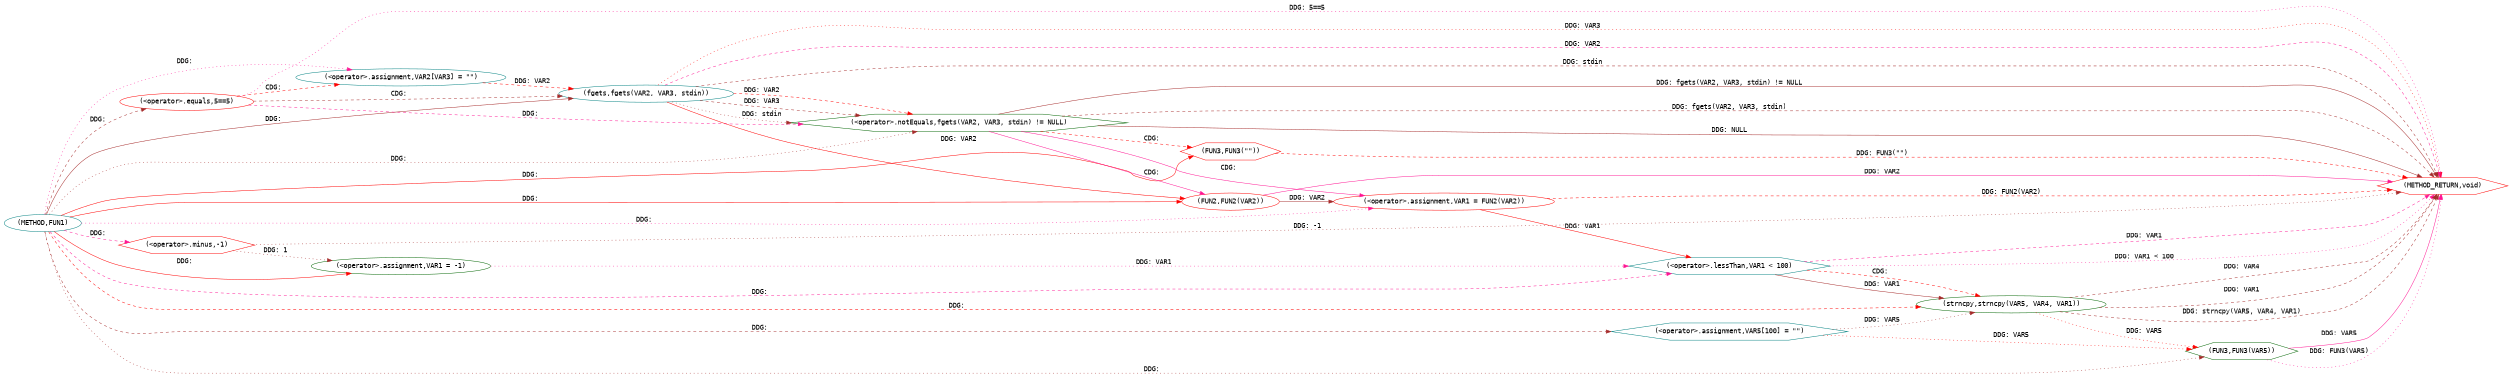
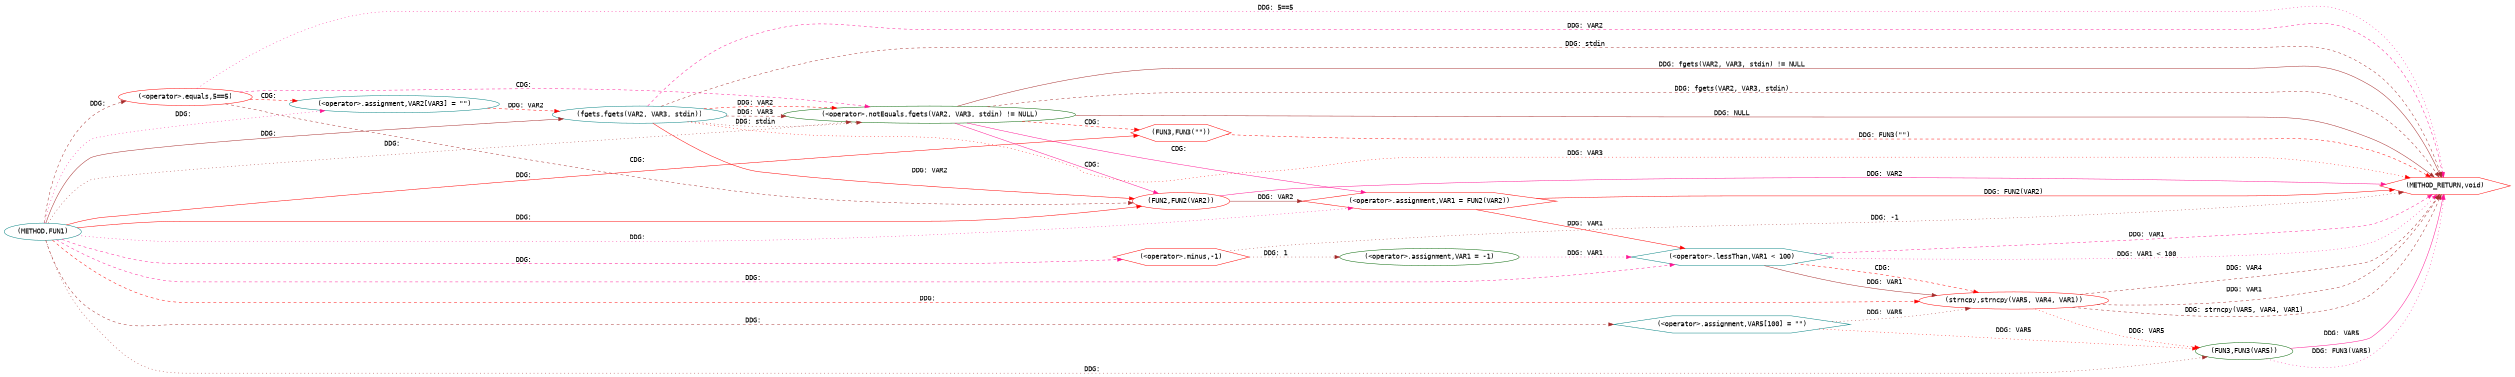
  digraph {
    fontname="DejaVu Sans Mono"
    rankdir=LR
    node [color=red fontname="DejaVu Sans Mono" shape=ellipse]
    edge [color=brown fontname="DejaVu Sans Mono" style=dashed]
    n1 [color=teal label="(METHOD,FUN1)"]
    n2 [color=darkgreen label="(<operator>.assignment,VAR1 = -1)"]
    n3 [label="(<operator>.minus,-1)" shape=hexagon]
    n4 [label="(<operator>.equals,5==5)"]
    n5 [color=teal label="(<operator>.assignment,VAR2[VAR3] = \"\")"]
-   n6 [color=darkgreen label="(<operator>.notEquals,fgets(VAR2, VAR3, stdin) != NULL)" shape=hexagon]
+   n6 [color=darkgreen label="(<operator>.notEquals,fgets(VAR2, VAR3, stdin) != NULL)"]
    n7 [color=teal label="(fgets,fgets(VAR2, VAR3, stdin))"]
-   n8 [label="(<operator>.assignment,VAR1 = FUN2(VAR2))"]
+   n8 [label="(<operator>.assignment,VAR1 = FUN2(VAR2))" shape=hexagon]
    n9 [label="(FUN2,FUN2(VAR2))"]
    n10 [label="(FUN3,FUN3(\"\"))" shape=hexagon]
    n11 [color=teal label="(<operator>.assignment,VAR5[100] = \"\")" shape=hexagon]
    n12 [color=teal label="(<operator>.lessThan,VAR1 < 100)" shape=hexagon]
-   n13 [color=darkgreen label="(strncpy,strncpy(VAR5, VAR4, VAR1))"]
-   n14 [color=darkgreen label="(FUN3,FUN3(VAR5))" shape=hexagon]
+   n13 [label="(strncpy,strncpy(VAR5, VAR4, VAR1))"]
+   n14 [color=darkgreen label="(FUN3,FUN3(VAR5))"]
    n15 [label="(METHOD_RETURN,void)" shape=hexagon]
-   n1 -> n2 [color=red label="DDG: " style=solid]
    n1 -> n3 [color=deeppink label="DDG: "]
    n1 -> n4 [label="DDG: "]
    n1 -> n5 [color=deeppink label="DDG: " style=dotted]
    n1 -> n6 [label="DDG: " style=dotted]
    n1 -> n7 [label="DDG: " style=solid]
    n1 -> n8 [color=deeppink label="DDG: " style=dotted]
    n1 -> n9 [color=red label="DDG: " style=solid]
    n1 -> n10 [color=red label="DDG: " style=solid]
    n1 -> n11 [label="DDG: "]
    n1 -> n12 [color=deeppink label="DDG: "]
    n1 -> n13 [color=red label="DDG: "]
    n1 -> n14 [label="DDG: " style=dotted]
    n2 -> n12 [color=deeppink label="DDG: VAR1" style=dotted]
    n3 -> n2 [label="DDG: 1" style=dotted]
    n3 -> n15 [label="DDG: -1" style=dotted]
    n4 -> n5 [color=red label="CDG: "]
-   n4 -> n6 [color=deeppink label="DDG: "]
-   n4 -> n7 [label="CDG: "]
+   n4 -> n6 [color=deeppink label="CDG: "]
+   n4 -> n9 [label="CDG: "]
    n4 -> n15 [color=deeppink label="DDG: 5==5" style=dotted]
    n5 -> n7 [color=red label="DDG: VAR2"]
    n6 -> n8 [color=deeppink label="CDG: " style=solid]
    n6 -> n9 [color=deeppink label="CDG: " style=solid]
    n6 -> n10 [color=red label="CDG: "]
    n6 -> n15 [label="DDG: fgets(VAR2, VAR3, stdin) != NULL" style=solid]
    n6 -> n15 [label="DDG: fgets(VAR2, VAR3, stdin)"]
    n6 -> n15 [label="DDG: NULL" style=solid]
    n7 -> n6 [color=red label="DDG: VAR2"]
    n7 -> n6 [label="DDG: VAR3"]
    n7 -> n6 [label="DDG: stdin" style=dotted]
    n7 -> n9 [color=red label="DDG: VAR2" style=solid]
    n7 -> n15 [color=red label="DDG: VAR3" style=dotted]
    n7 -> n15 [color=deeppink label="DDG: VAR2"]
    n7 -> n15 [label="DDG: stdin"]
    n8 -> n12 [color=red label="DDG: VAR1" style=solid]
-   n8 -> n15 [color=red label="DDG: FUN2(VAR2)"]
+   n8 -> n15 [color=red label="DDG: FUN2(VAR2)" style=solid]
    n9 -> n8 [label="DDG: VAR2" style=solid]
    n9 -> n15 [color=deeppink label="DDG: VAR2" style=solid]
    n10 -> n15 [color=red label="DDG: FUN3(\"\")"]
    n11 -> n13 [label="DDG: VAR5" style=dotted]
    n11 -> n14 [color=red label="DDG: VAR5" style=dotted]
    n12 -> n13 [label="DDG: VAR1" style=solid]
    n12 -> n13 [color=red label="CDG: "]
    n12 -> n15 [color=deeppink label="DDG: VAR1 < 100" style=dotted]
    n12 -> n15 [color=deeppink label="DDG: VAR1"]
    n13 -> n14 [color=red label="DDG: VAR5" style=dotted]
    n13 -> n15 [label="DDG: VAR4"]
    n13 -> n15 [label="DDG: VAR1"]
    n13 -> n15 [label="DDG: strncpy(VAR5, VAR4, VAR1)"]
    n14 -> n15 [color=deeppink label="DDG: VAR5" style=solid]
    n14 -> n15 [color=deeppink label="DDG: FUN3(VAR5)" style=dotted]
  }
